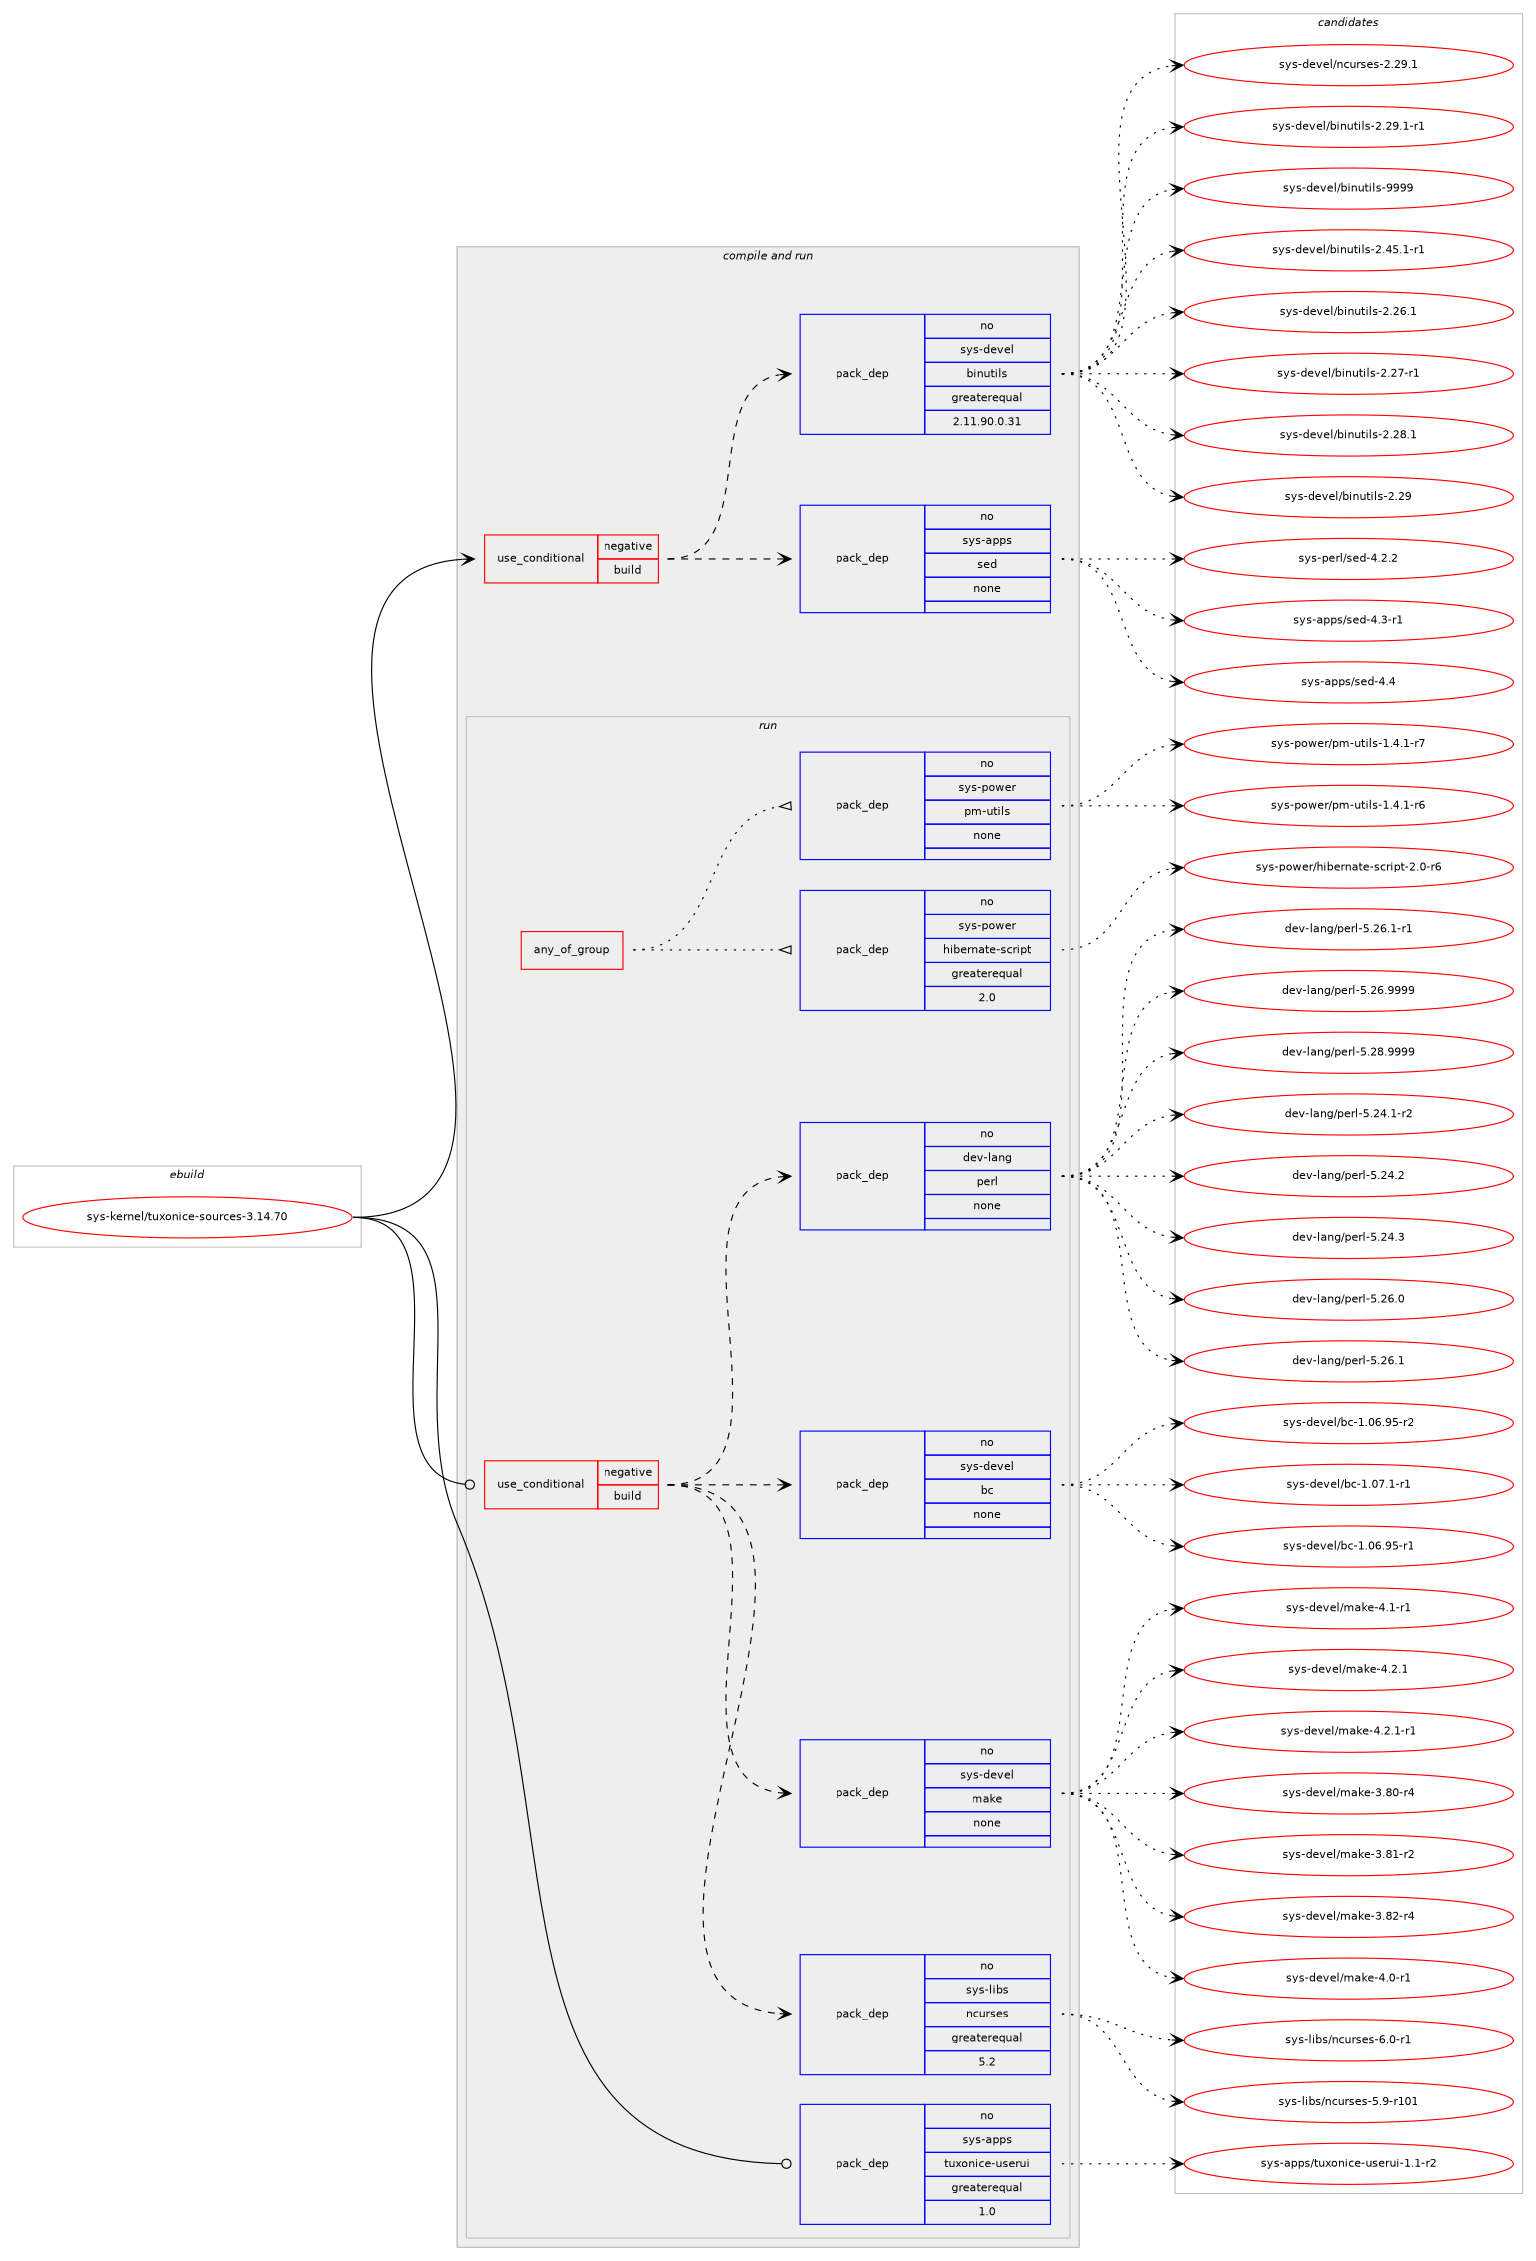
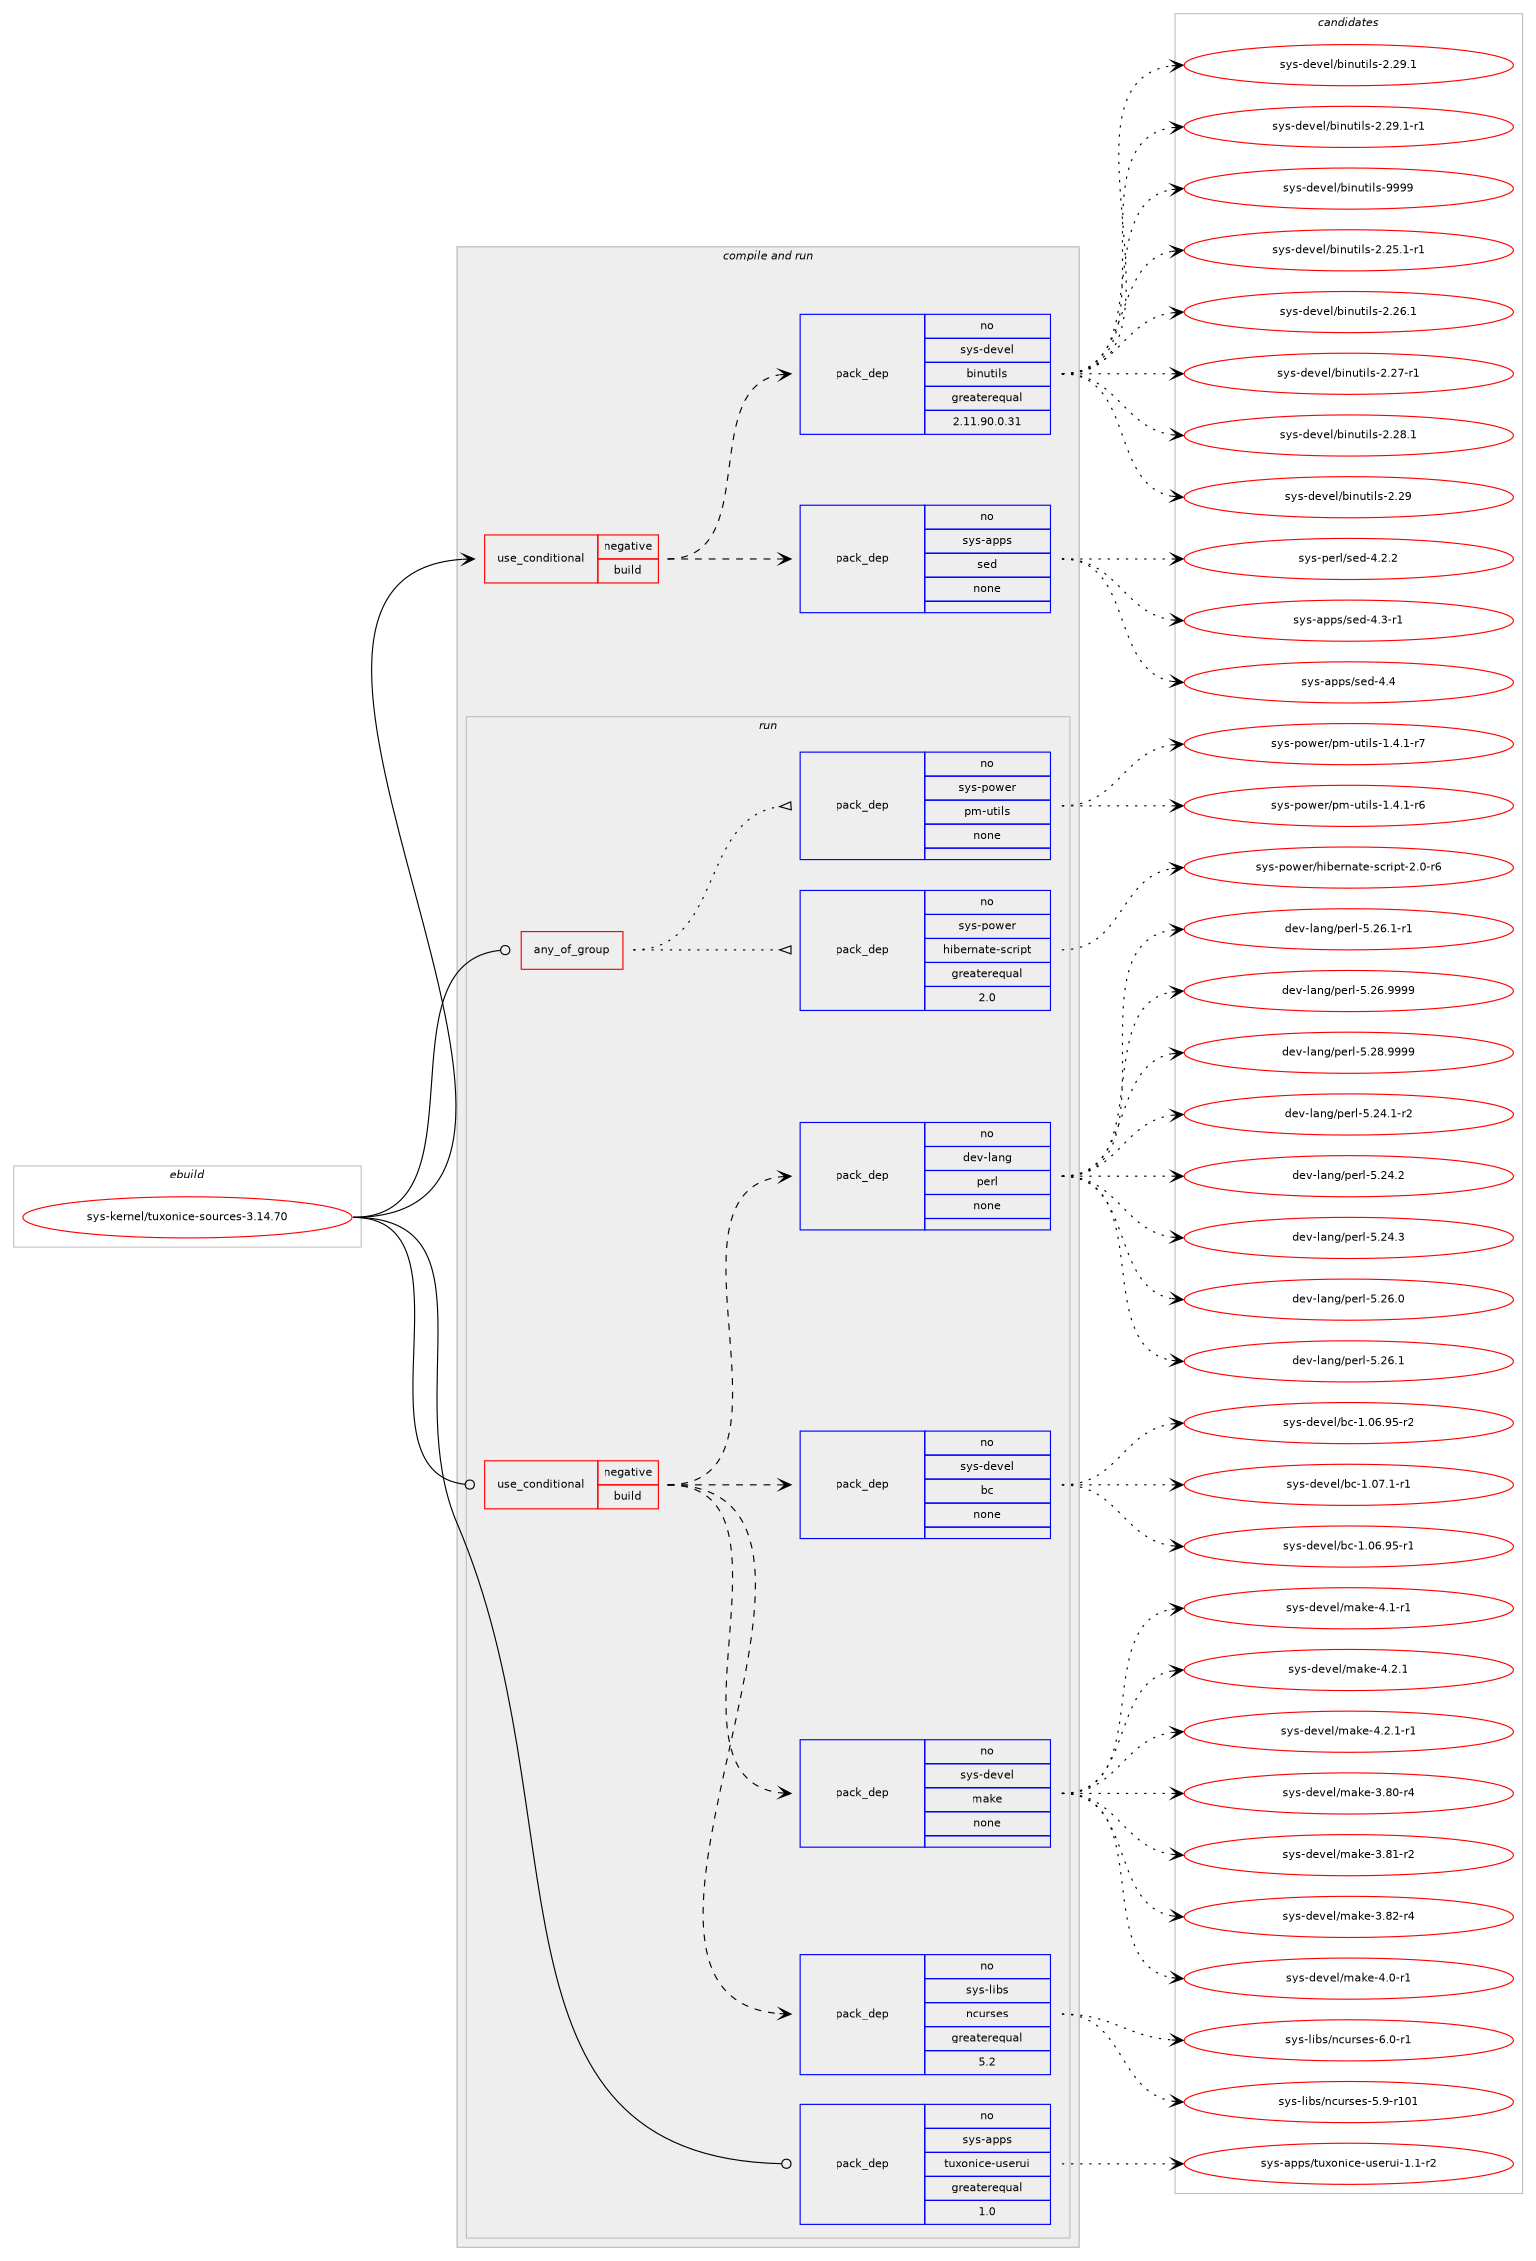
  digraph {
    compound=true
    concentrate=true
    fontname=Helvetica
    fontsize=10
    newrank=true
    rankdir=LR
    ranksep=1.5
    node [color=red fontname=Helvetica fontsize=10]
    edge [arrowhead=vee headport=w style=dotted tailport=e weight=100]
    n1 [label="sys-kernel/tuxonice-sources-3.14.70" width=4]
    n2 [color=blue label=<<TABLE BORDER="0" CELLBORDER="1" CELLSPACING="0" CELLPADDING="4" WIDTH="220"><TR><TD ROWSPAN="6" CELLPADDING="30">pack_dep</TD></TR><TR><TD WIDTH="110">no</TD></TR><TR><TD>sys-apps</TD></TR><TR><TD>sed</TD></TR><TR><TD>none</TD></TR><TR><TD></TD></TR></TABLE>> shape=none]
    n3 [color=blue label=<<TABLE BORDER="0" CELLBORDER="1" CELLSPACING="0" CELLPADDING="4" WIDTH="220"><TR><TD ROWSPAN="6" CELLPADDING="30">pack_dep</TD></TR><TR><TD WIDTH="110">no</TD></TR><TR><TD>sys-devel</TD></TR><TR><TD>binutils</TD></TR><TR><TD>greaterequal</TD></TR><TR><TD>2.11.90.0.31</TD></TR></TABLE>> shape=none]
    n4 [label=<<TABLE BORDER="0" CELLBORDER="1" CELLSPACING="0" CELLPADDING="4"><TR><TD ROWSPAN="3" CELLPADDING="10">use_conditional</TD></TR><TR><TD>negative</TD></TR><TR><TD>build</TD></TR></TABLE>> shape=none]
    n5 [color=blue label=<<TABLE BORDER="0" CELLBORDER="1" CELLSPACING="0" CELLPADDING="4" WIDTH="220"><TR><TD ROWSPAN="6" CELLPADDING="30">pack_dep</TD></TR><TR><TD WIDTH="110">no</TD></TR><TR><TD>sys-power</TD></TR><TR><TD>hibernate-script</TD></TR><TR><TD>greaterequal</TD></TR><TR><TD>2.0</TD></TR></TABLE>> shape=none]
    n6 [color=blue label=<<TABLE BORDER="0" CELLBORDER="1" CELLSPACING="0" CELLPADDING="4" WIDTH="220"><TR><TD ROWSPAN="6" CELLPADDING="30">pack_dep</TD></TR><TR><TD WIDTH="110">no</TD></TR><TR><TD>sys-power</TD></TR><TR><TD>pm-utils</TD></TR><TR><TD>none</TD></TR><TR><TD></TD></TR></TABLE>> shape=none]
    n7 [label=<<TABLE BORDER="0" CELLBORDER="1" CELLSPACING="0" CELLPADDING="4"><TR><TD CELLPADDING="10">any_of_group</TD></TR></TABLE>> shape=none]
    n8 [color=blue label=<<TABLE BORDER="0" CELLBORDER="1" CELLSPACING="0" CELLPADDING="4" WIDTH="220"><TR><TD ROWSPAN="6" CELLPADDING="30">pack_dep</TD></TR><TR><TD WIDTH="110">no</TD></TR><TR><TD>sys-libs</TD></TR><TR><TD>ncurses</TD></TR><TR><TD>greaterequal</TD></TR><TR><TD>5.2</TD></TR></TABLE>> shape=none]
    n9 [color=blue label=<<TABLE BORDER="0" CELLBORDER="1" CELLSPACING="0" CELLPADDING="4" WIDTH="220"><TR><TD ROWSPAN="6" CELLPADDING="30">pack_dep</TD></TR><TR><TD WIDTH="110">no</TD></TR><TR><TD>sys-devel</TD></TR><TR><TD>make</TD></TR><TR><TD>none</TD></TR><TR><TD></TD></TR></TABLE>> shape=none]
    n10 [color=blue label=<<TABLE BORDER="0" CELLBORDER="1" CELLSPACING="0" CELLPADDING="4" WIDTH="220"><TR><TD ROWSPAN="6" CELLPADDING="30">pack_dep</TD></TR><TR><TD WIDTH="110">no</TD></TR><TR><TD>sys-devel</TD></TR><TR><TD>bc</TD></TR><TR><TD>none</TD></TR><TR><TD></TD></TR></TABLE>> shape=none]
    n11 [color=blue label=<<TABLE BORDER="0" CELLBORDER="1" CELLSPACING="0" CELLPADDING="4" WIDTH="220"><TR><TD ROWSPAN="6" CELLPADDING="30">pack_dep</TD></TR><TR><TD WIDTH="110">no</TD></TR><TR><TD>dev-lang</TD></TR><TR><TD>perl</TD></TR><TR><TD>none</TD></TR><TR><TD></TD></TR></TABLE>> shape=none]
    n12 [label=<<TABLE BORDER="0" CELLBORDER="1" CELLSPACING="0" CELLPADDING="4"><TR><TD ROWSPAN="3" CELLPADDING="10">use_conditional</TD></TR><TR><TD>negative</TD></TR><TR><TD>build</TD></TR></TABLE>> shape=none]
    n13 [color=blue label=<<TABLE BORDER="0" CELLBORDER="1" CELLSPACING="0" CELLPADDING="4" WIDTH="220"><TR><TD ROWSPAN="6" CELLPADDING="30">pack_dep</TD></TR><TR><TD WIDTH="110">no</TD></TR><TR><TD>sys-apps</TD></TR><TR><TD>tuxonice-userui</TD></TR><TR><TD>greaterequal</TD></TR><TR><TD>1.0</TD></TR></TABLE>> shape=none]
    n14 [label="sys-perl/sed-4.2.2" width=4]
    n15 [label="sys-apps/sed-4.3-r1" width=4]
    n16 [label="sys-apps/sed-4.4" width=4]
-   n17 [label="sys-devel/binutils-2.45.1-r1" width=4]
+   n17 [label="sys-devel/binutils-2.25.1-r1" width=4]
    n18 [label="sys-devel/binutils-2.26.1" width=4]
    n19 [label="sys-devel/binutils-2.27-r1" width=4]
    n20 [label="sys-devel/binutils-2.28.1" width=4]
    n21 [label="sys-devel/binutils-2.29" width=4]
-   n22 [label="sys-devel/ncurses-2.29.1" width=4]
+   n22 [label="sys-devel/binutils-2.29.1" width=4]
    n23 [label="sys-devel/binutils-2.29.1-r1" width=4]
    n24 [label="sys-devel/binutils-9999" width=4]
    n25 [label="sys-power/hibernate-script-2.0-r6" width=4]
    n26 [label="sys-power/pm-utils-1.4.1-r6" width=4]
    n27 [label="sys-power/pm-utils-1.4.1-r7" width=4]
    n28 [label="sys-libs/ncurses-5.9-r101" width=4]
    n29 [label="sys-libs/ncurses-6.0-r1" width=4]
    n30 [label="sys-devel/make-3.80-r4" width=4]
    n31 [label="sys-devel/make-3.81-r2" width=4]
    n32 [label="sys-devel/make-3.82-r4" width=4]
    n33 [label="sys-devel/make-4.0-r1" width=4]
    n34 [label="sys-devel/make-4.1-r1" width=4]
    n35 [label="sys-devel/make-4.2.1" width=4]
    n36 [label="sys-devel/make-4.2.1-r1" width=4]
    n37 [label="dev-lang/perl-5.24.1-r2" width=4]
    n38 [label="dev-lang/perl-5.24.2" width=4]
    n39 [label="dev-lang/perl-5.24.3" width=4]
    n40 [label="dev-lang/perl-5.26.0" width=4]
    n41 [label="dev-lang/perl-5.26.1" width=4]
    n42 [label="dev-lang/perl-5.26.1-r1" width=4]
    n43 [label="dev-lang/perl-5.26.9999" width=4]
    n44 [label="dev-lang/perl-5.28.9999" width=4]
    n45 [label="sys-devel/bc-1.06.95-r1" width=4]
    n46 [label="sys-devel/bc-1.06.95-r2" width=4]
    n47 [label="sys-devel/bc-1.07.1-r1" width=4]
    n48 [label="sys-apps/tuxonice-userui-1.1-r2" width=4]
    subgraph cluster_1 {
      color=gray
      label=<<i>ebuild</i>>
      rank=same
      n1
    }
    subgraph cluster_2 {
      color=gray
      label=<<i>dependencies</i>>
      subgraph cluster_3 {
        color=gray
        fillcolor="#eeeeee"
        label=<<i>compile</i>>
        style=filled
        subgraph sub_4 {
          color=gray
          fillcolor="#eeeeee"
          label=<<i>compile</i>>
          style=filled
          n4
          subgraph sub_5 {
            color=gray
            fillcolor="#eeeeee"
            label=<<i>compile</i>>
            style=filled
            n2
          }
          subgraph sub_6 {
            color=gray
            fillcolor="#eeeeee"
            label=<<i>compile</i>>
            style=filled
            n3
          }
        }
      }
      subgraph cluster_7 {
        color=gray
        fillcolor="#eeeeee"
        label=<<i>compile and run</i>>
        style=filled
      }
      subgraph cluster_8 {
        color=gray
        fillcolor="#eeeeee"
        label=<<i>run</i>>
        style=filled
        subgraph sub_9 {
          color=gray
          fillcolor="#eeeeee"
          label=<<i>run</i>>
          style=filled
          n7
          subgraph sub_10 {
            color=gray
            fillcolor="#eeeeee"
            label=<<i>run</i>>
            style=filled
            n5
          }
          subgraph sub_11 {
            color=gray
            fillcolor="#eeeeee"
            label=<<i>run</i>>
            style=filled
            n6
          }
        }
        subgraph sub_12 {
          color=gray
          fillcolor="#eeeeee"
          label=<<i>run</i>>
          style=filled
          n12
          subgraph sub_13 {
            color=gray
            fillcolor="#eeeeee"
            label=<<i>run</i>>
            style=filled
            n8
          }
          subgraph sub_14 {
            color=gray
            fillcolor="#eeeeee"
            label=<<i>run</i>>
            style=filled
            n9
          }
          subgraph sub_15 {
            color=gray
            fillcolor="#eeeeee"
            label=<<i>run</i>>
            style=filled
            n10
          }
          subgraph sub_16 {
            color=gray
            fillcolor="#eeeeee"
            label=<<i>run</i>>
            style=filled
            n11
          }
        }
        subgraph sub_17 {
          color=gray
          fillcolor="#eeeeee"
          label=<<i>run</i>>
          style=filled
          n13
        }
      }
    }
    subgraph cluster_18 {
      color=gray
      label=<<i>candidates</i>>
      rank=same
      subgraph sub_19 {
        color=black
        label=<<i>candidates</i>>
        nodesep=1
        rank=same
        n14
        n15
        n16
      }
      subgraph sub_20 {
        color=black
        label=<<i>candidates</i>>
        nodesep=1
        rank=same
        n17
        n18
        n19
        n20
        n21
        n22
        n23
        n24
      }
      subgraph sub_21 {
        color=black
        label=<<i>candidates</i>>
        nodesep=1
        rank=same
        n25
      }
      subgraph sub_22 {
        color=black
        label=<<i>candidates</i>>
        nodesep=1
        rank=same
        n26
        n27
      }
      subgraph sub_23 {
        color=black
        label=<<i>candidates</i>>
        nodesep=1
        rank=same
        n28
        n29
      }
      subgraph sub_24 {
        color=black
        label=<<i>candidates</i>>
        nodesep=1
        rank=same
        n30
        n31
        n32
        n33
        n34
        n35
        n36
      }
      subgraph sub_25 {
        color=black
        label=<<i>candidates</i>>
        nodesep=1
        rank=same
        n37
        n38
        n39
        n40
        n41
        n42
        n43
        n44
      }
      subgraph sub_26 {
        color=black
        label=<<i>candidates</i>>
        nodesep=1
        rank=same
        n45
        n46
        n47
      }
      subgraph sub_27 {
        color=black
        label=<<i>candidates</i>>
        nodesep=1
        rank=same
        n48
      }
    }
    n1 -> n4 [style=solid weight=20]
+   n1 -> n7 [arrowhead=odot style=solid weight=20]
    n1 -> n12 [arrowhead=odot style=solid weight=20]
    n1 -> n13 [arrowhead=odot style=solid weight=20]
    n2 -> n14
    n2 -> n15
    n2 -> n16
    n3 -> n17
    n3 -> n18
    n3 -> n19
    n3 -> n20
    n3 -> n21
    n3 -> n22
    n3 -> n23
    n3 -> n24
    n4 -> n2 [style=dashed weight=20]
    n4 -> n3 [style=dashed weight=20]
    n5 -> n25
    n6 -> n26
    n6 -> n27
    n7 -> n5 [arrowhead=oinv weight=20]
    n7 -> n6 [arrowhead=oinv weight=20]
    n8 -> n28
    n8 -> n29
    n9 -> n30
    n9 -> n31
    n9 -> n32
    n9 -> n33
    n9 -> n34
    n9 -> n35
    n9 -> n36
    n10 -> n45
    n10 -> n46
    n10 -> n47
    n11 -> n37
    n11 -> n38
    n11 -> n39
    n11 -> n40
    n11 -> n41
    n11 -> n42
    n11 -> n43
    n11 -> n44
    n12 -> n8 [style=dashed weight=20]
    n12 -> n9 [style=dashed weight=20]
    n12 -> n10 [style=dashed weight=20]
    n12 -> n11 [style=dashed weight=20]
    n13 -> n48
  }
